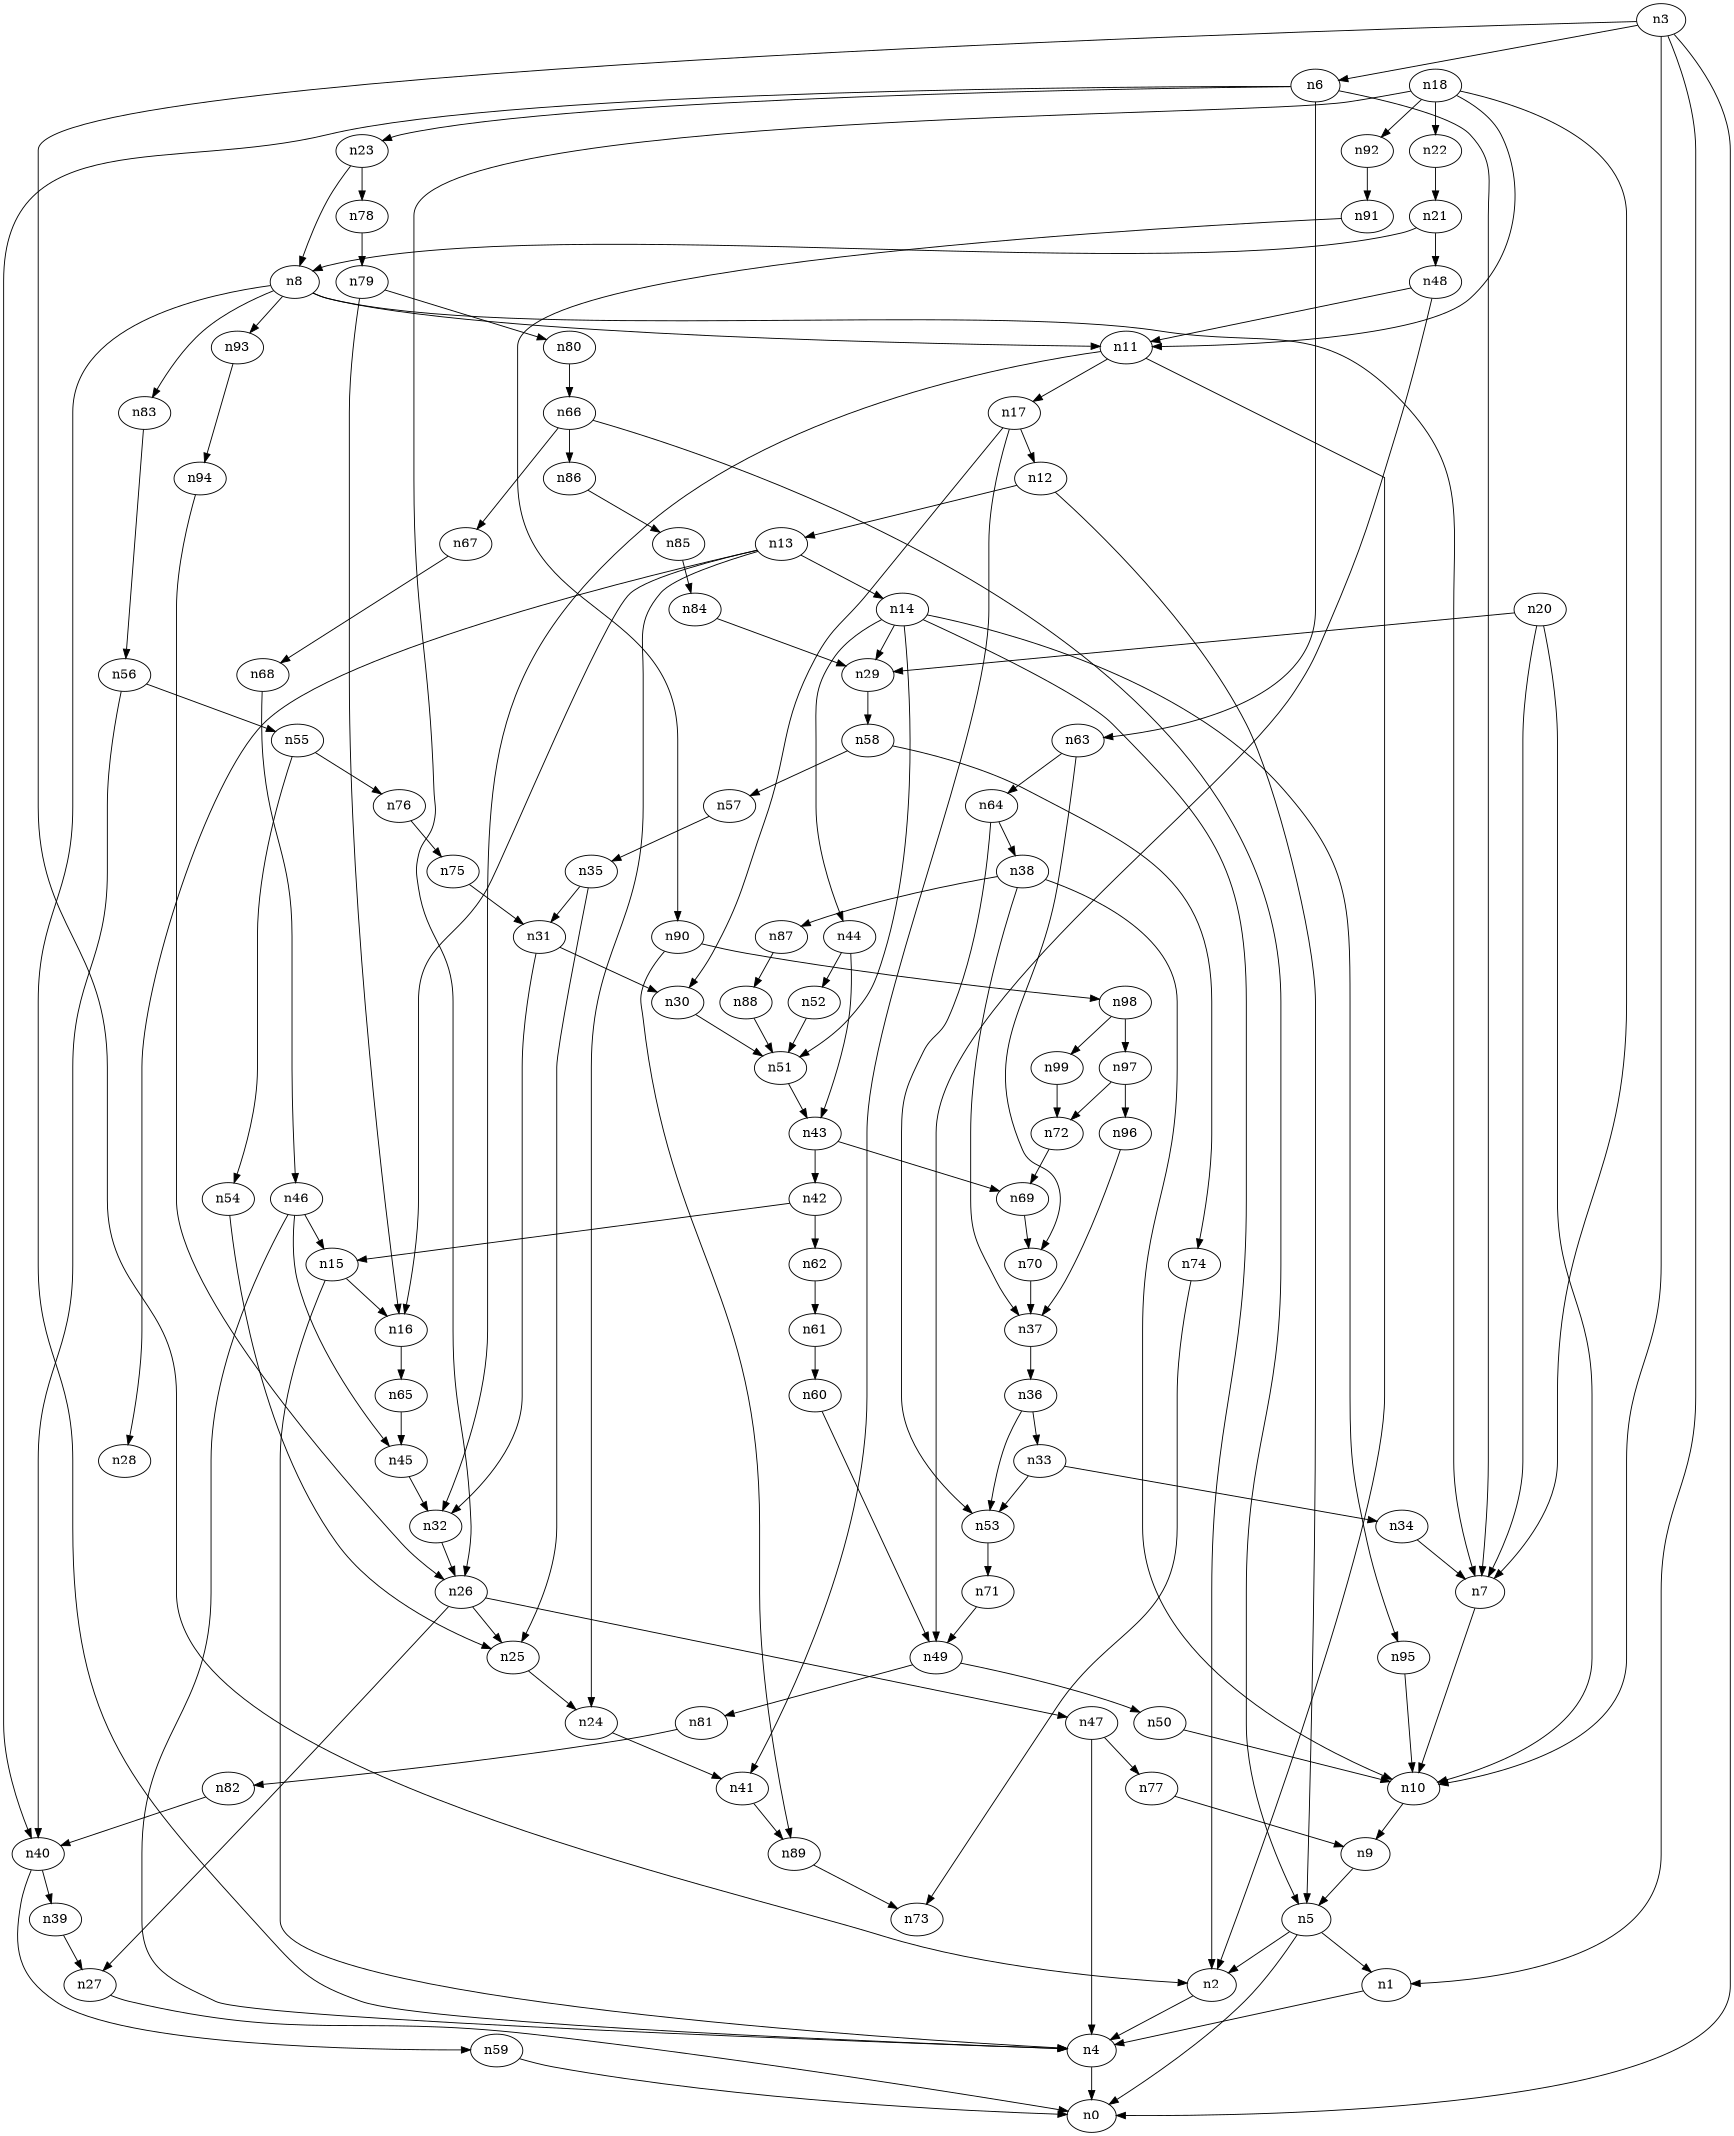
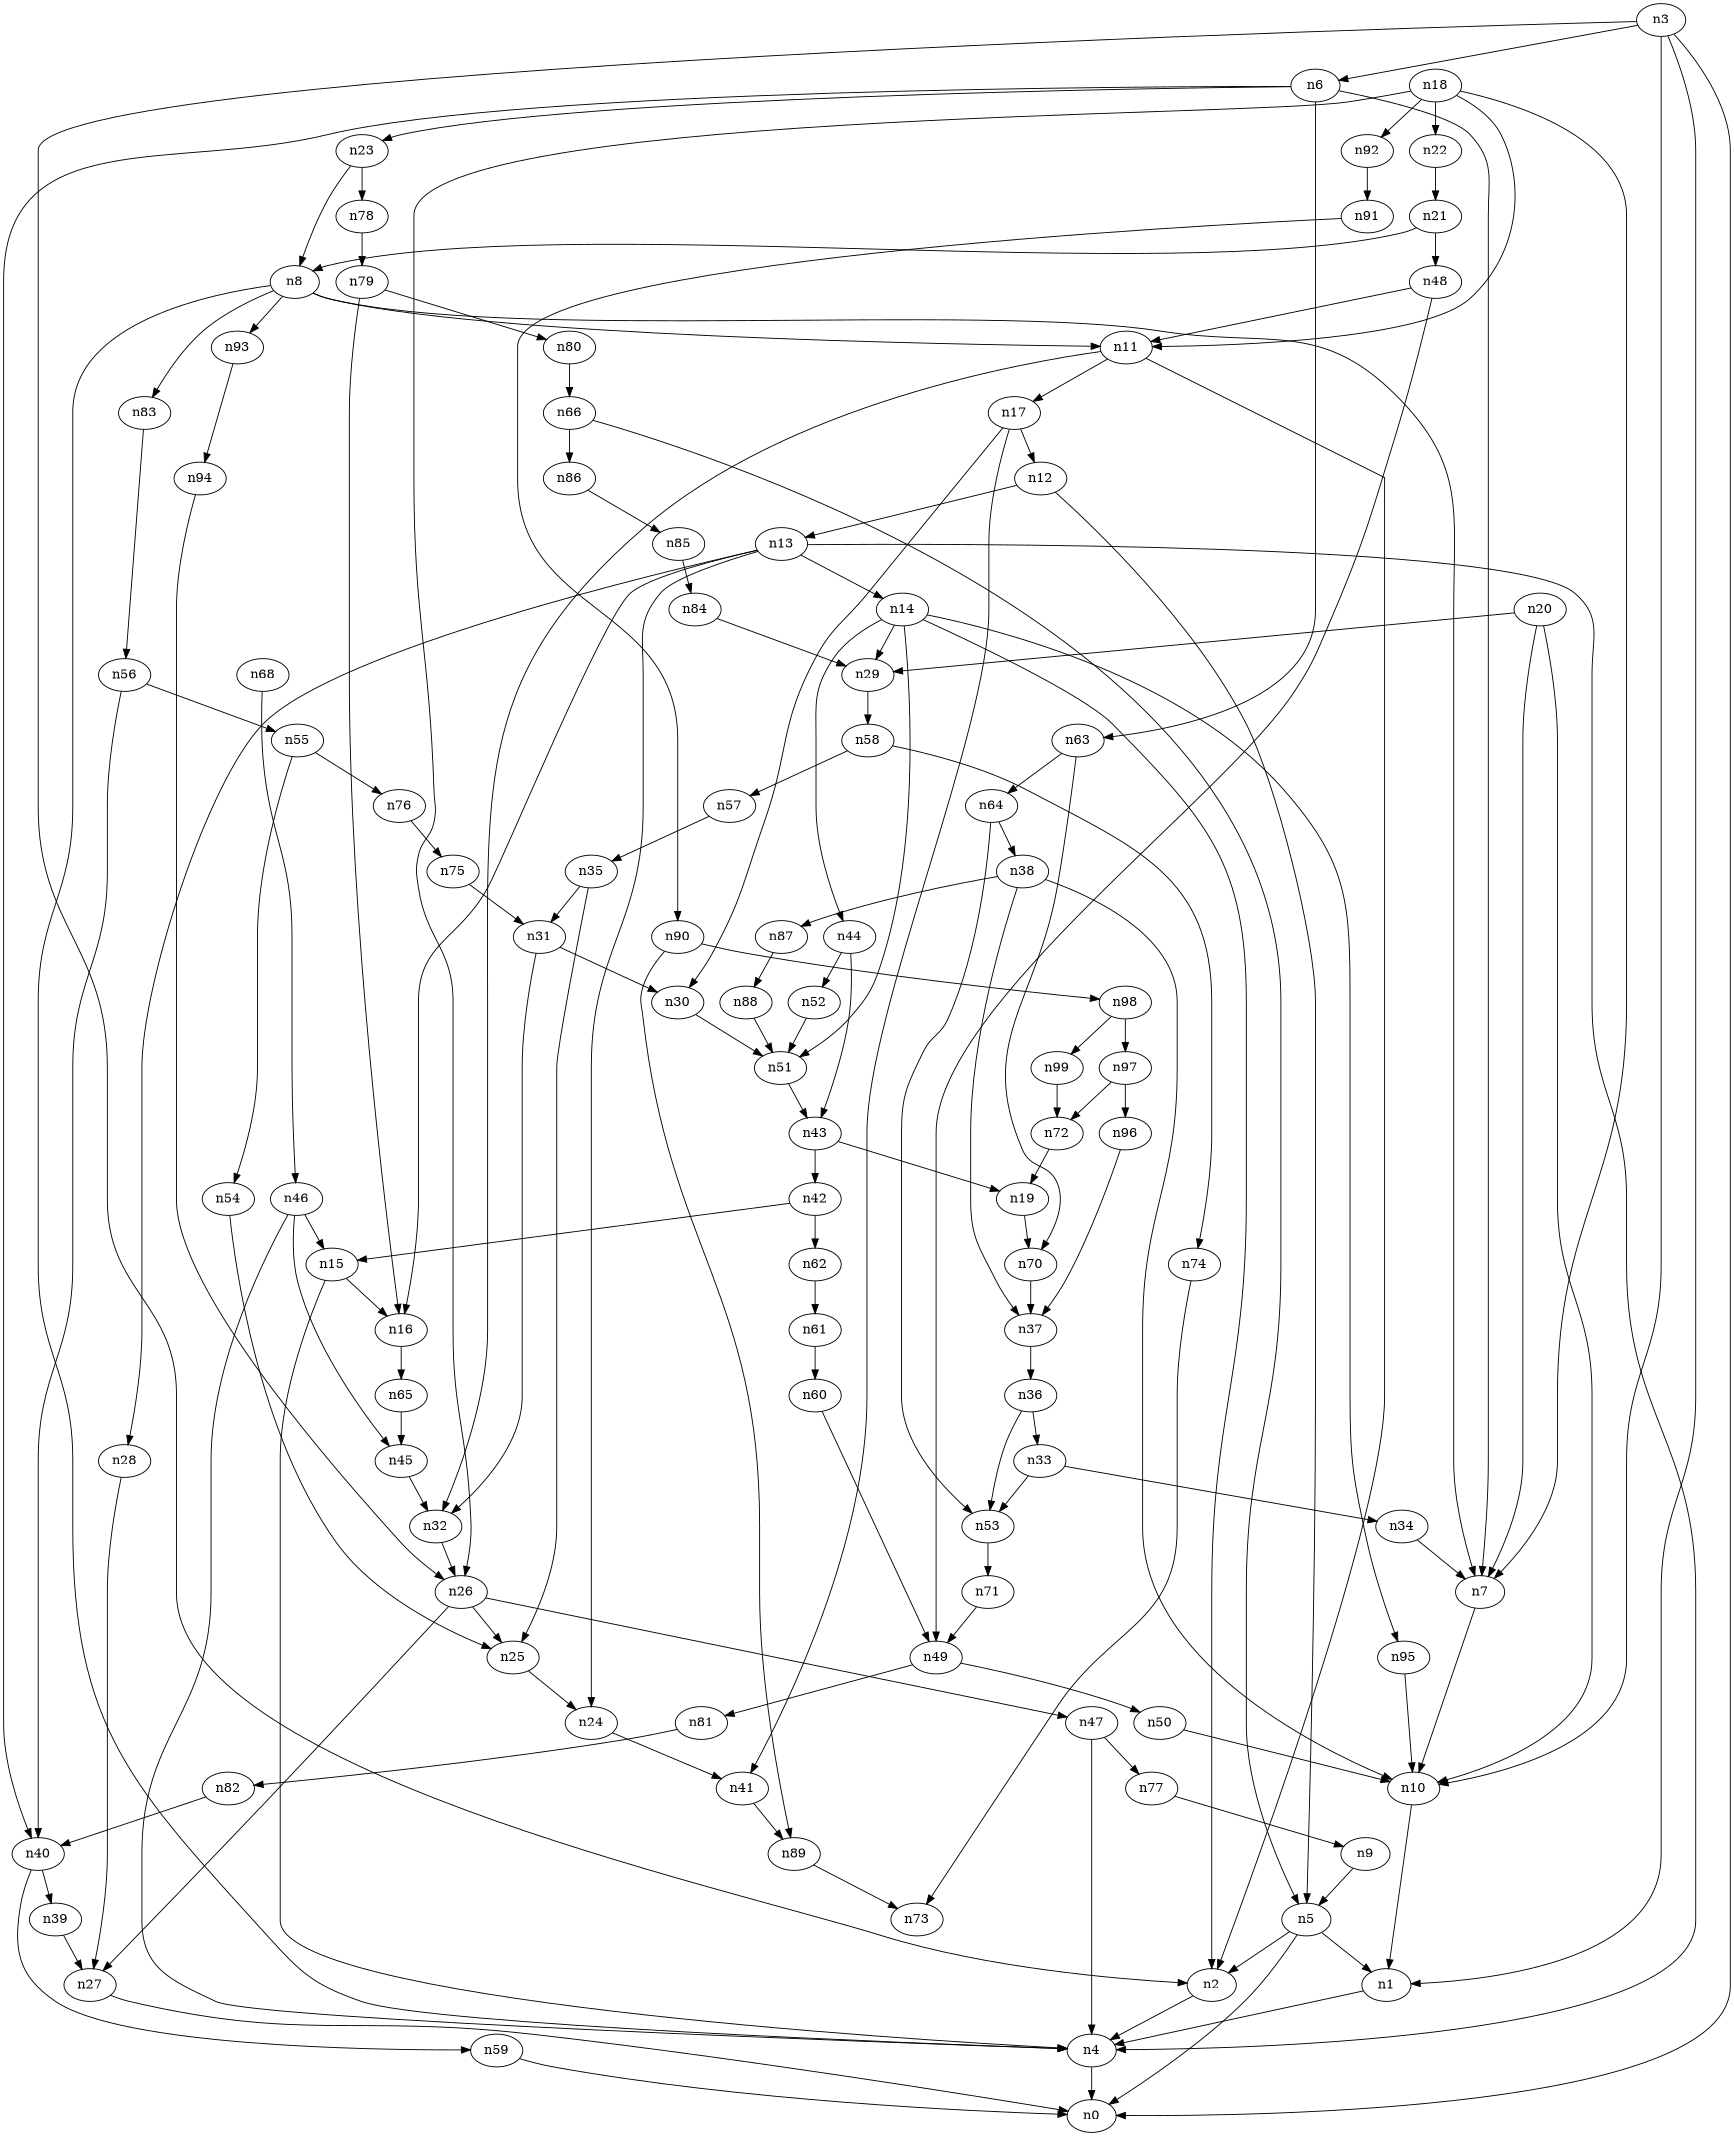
  digraph {
    n1
    n4
    n0
    n2
    n3
    n6
    n10
    n7
    n23
    n40
    n63
    n9
    n8
    n78
    n39
    n59
    n64
    n70
    n5
    n11
    n83
    n93
    n79
    n27
    n53
    n38
    n37
    n17
    n32
    n56
    n94
    n12
    n30
    n41
    n26
    n55
    n13
    n51
    n89
    n25
    n47
    n14
    n16
    n24
    n28
    n33
    n34
    n29
    n44
    n95
    n65
    n71
    n58
    n43
    n52
    n45
    n57
    n74
    n42
-   n69
+   n69 [label=n19]
    n15
    n73
    n18
    n22
    n92
    n21
    n91
    n48
    n77
    n90
    n20
    n49
    n50
    n81
    n80
    n35
    n31
    n36
    n87
    n88
    n62
    n61
    n60
    n46
    n82
    n54
    n76
    n75
    n66
-   n67
    n86
    n68
    n85
    n84
    n72
    n98
    n97
    n99
    n96
    n1 -> n4
    n4 -> n0
    n2 -> n4
    n3 -> n1
    n3 -> n0
    n3 -> n2
    n3 -> n6
    n3 -> n10
    n6 -> n7
    n6 -> n23
    n6 -> n40
    n6 -> n63
-   n10 -> n9
+   n10 -> n1
    n7 -> n10
    n23 -> n8
    n23 -> n78
    n40 -> n39
    n40 -> n59
    n63 -> n64
    n63 -> n70
    n9 -> n5
    n8 -> n4
    n8 -> n7
    n8 -> n11
    n8 -> n83
    n8 -> n93
    n78 -> n79
    n39 -> n27
    n59 -> n0
    n64 -> n53
    n64 -> n38
    n70 -> n37
    n5 -> n1
    n5 -> n0
    n5 -> n2
    n11 -> n2
    n11 -> n17
    n11 -> n32
    n83 -> n56
    n93 -> n94
    n79 -> n16
    n79 -> n80
    n27 -> n0
    n53 -> n71
    n38 -> n10
    n38 -> n37
    n38 -> n87
    n37 -> n36
    n17 -> n12
    n17 -> n30
    n17 -> n41
    n32 -> n26
    n56 -> n40
    n56 -> n55
    n94 -> n26
    n12 -> n5
    n12 -> n13
    n30 -> n51
    n41 -> n89
    n26 -> n27
    n26 -> n25
    n26 -> n47
    n55 -> n54
    n55 -> n76
+   n13 -> n4
    n13 -> n14
    n13 -> n16
    n13 -> n24
    n13 -> n28
    n51 -> n43
    n89 -> n73
    n25 -> n24
    n47 -> n4
    n47 -> n77
    n14 -> n2
    n14 -> n51
    n14 -> n29
    n14 -> n44
    n14 -> n95
    n16 -> n65
    n24 -> n41
+   n28 -> n27
    n33 -> n53
    n33 -> n34
    n34 -> n7
    n29 -> n58
    n44 -> n43
    n44 -> n52
    n95 -> n10
    n65 -> n45
    n71 -> n49
    n58 -> n57
    n58 -> n74
    n43 -> n42
    n43 -> n69
    n52 -> n51
    n45 -> n32
    n57 -> n35
    n74 -> n73
    n42 -> n15
    n42 -> n62
    n69 -> n70
    n15 -> n4
    n15 -> n16
    n18 -> n7
    n18 -> n11
    n18 -> n26
    n18 -> n22
    n18 -> n92
    n22 -> n21
    n92 -> n91
    n21 -> n8
    n21 -> n48
    n91 -> n90
    n48 -> n11
    n48 -> n49
    n77 -> n9
    n90 -> n89
    n90 -> n98
    n20 -> n10
    n20 -> n7
    n20 -> n29
    n49 -> n50
    n49 -> n81
    n50 -> n10
    n81 -> n82
    n80 -> n66
    n35 -> n25
    n35 -> n31
    n31 -> n32
    n31 -> n30
    n36 -> n53
    n36 -> n33
    n87 -> n88
    n88 -> n51
    n62 -> n61
    n61 -> n60
    n60 -> n49
    n46 -> n4
    n46 -> n45
    n46 -> n15
    n82 -> n40
    n54 -> n25
    n76 -> n75
    n75 -> n31
    n66 -> n5
-   n66 -> n67
    n66 -> n86
-   n67 -> n68
    n86 -> n85
    n68 -> n46
    n85 -> n84
    n84 -> n29
    n72 -> n69
    n98 -> n97
    n98 -> n99
    n97 -> n72
    n97 -> n96
    n99 -> n72
    n96 -> n37
  }
